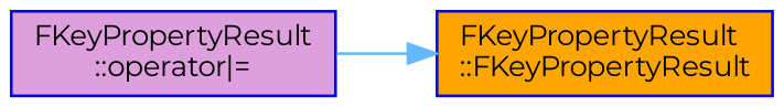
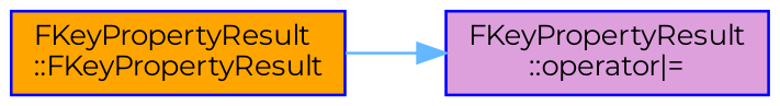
  digraph {
    rankdir=RL
    fontname=Montserrat
    node [color=blue fontname=Montserrat fontsize=10 shape=box style=filled]
    n1 [fillcolor=orange fontcolor=black height=0.2 label="FKeyPropertyResult\l::FKeyPropertyResult" width=0.4]
    n2 [fillcolor=plum height=0.2 label="FKeyPropertyResult\l::operator\|=" width=0.4]
-   n1 -> n2 [color=steelblue1 dir=back fontname=Montserrat fontsize=10 labelfontname=Helvetica labelfontsize=10 style=solid]
+   n2 -> n1 [color=steelblue1 dir=back fontname=Montserrat fontsize=10 labelfontname=Helvetica labelfontsize=10 style=solid]
  }
